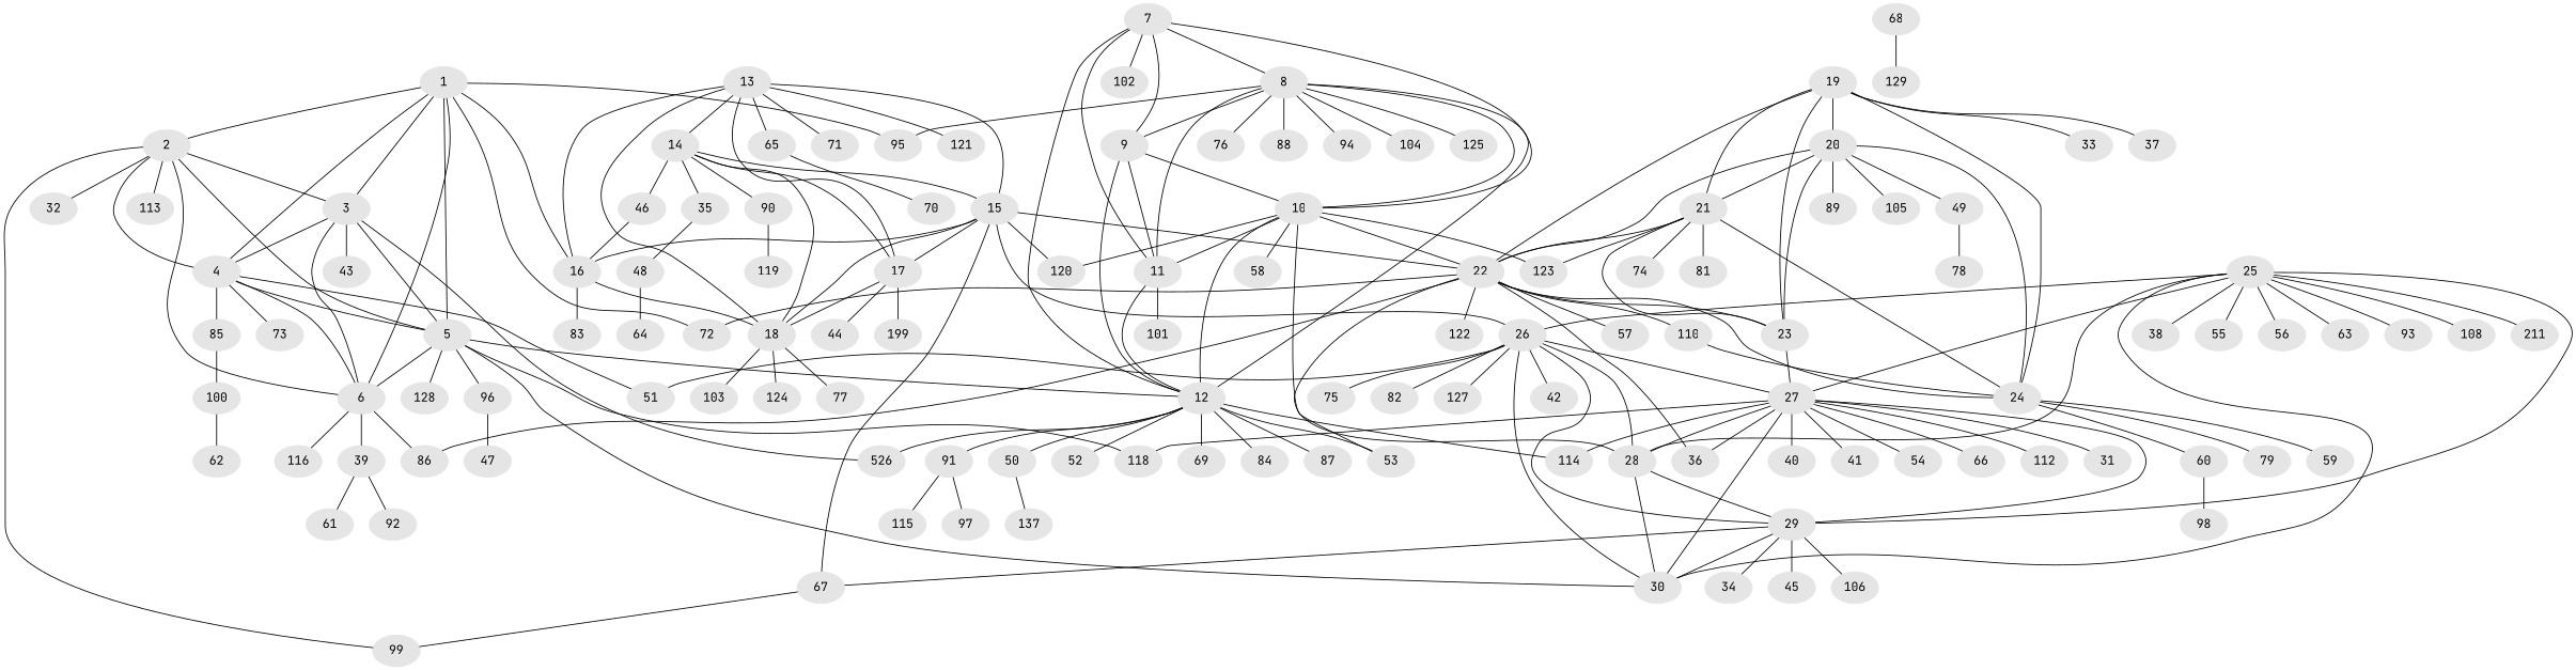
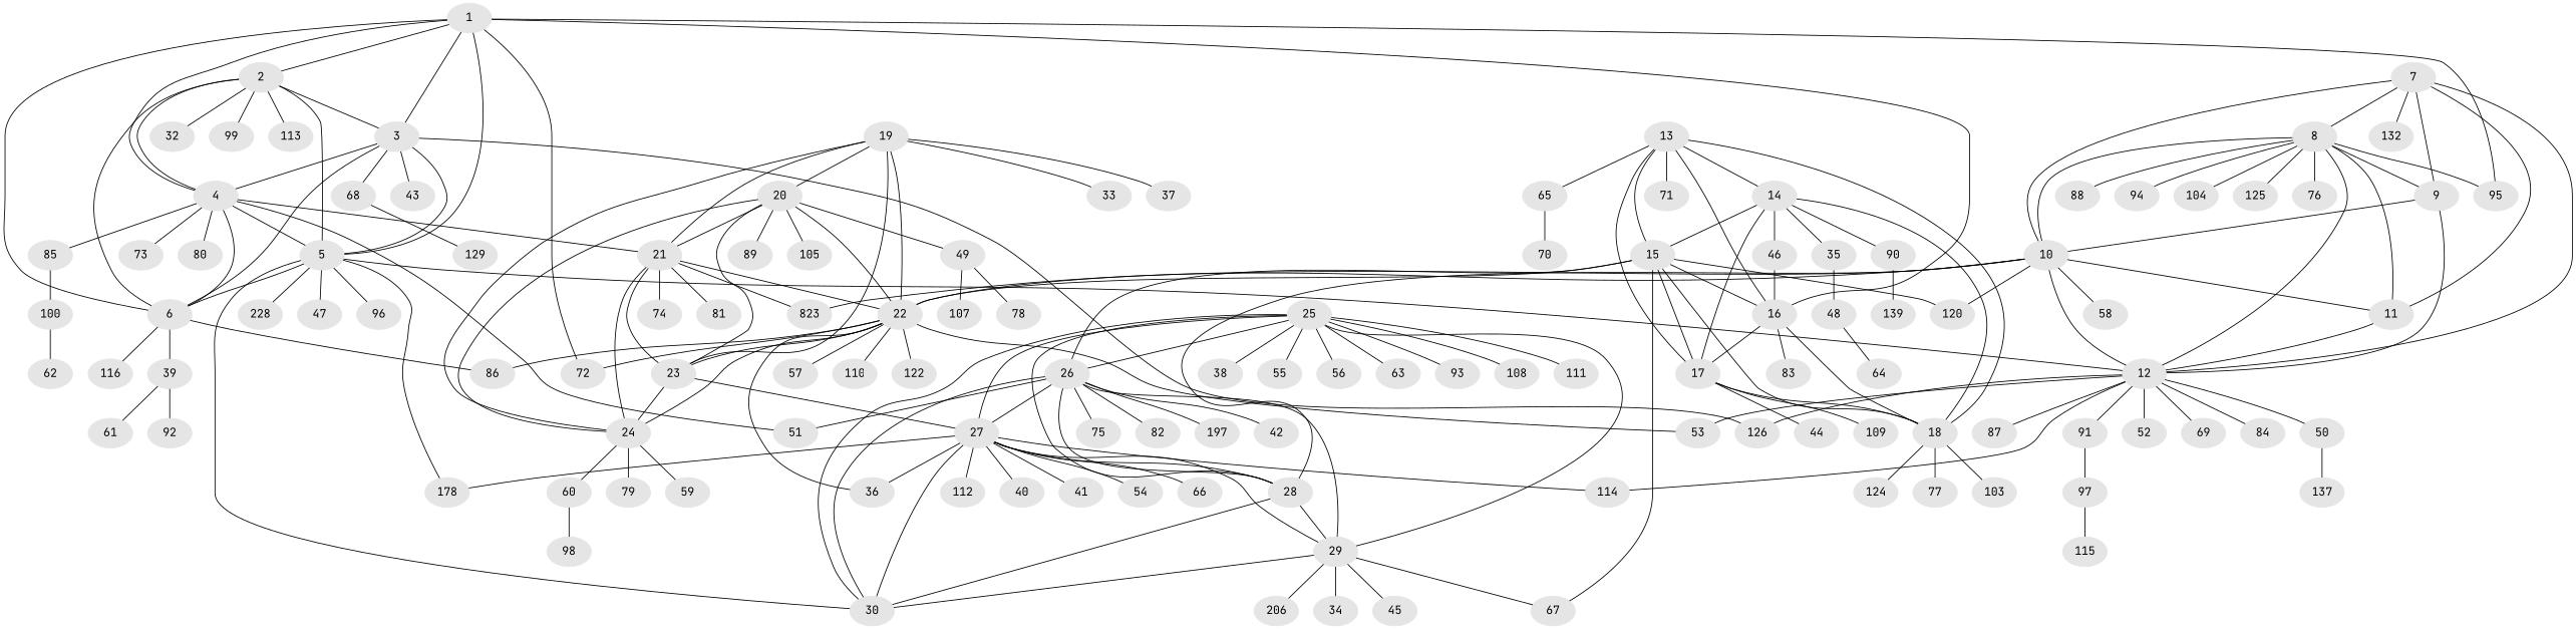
  graph {
    fontname="JetBrains Mono"
    node [color=gray90 fontname="JetBrains Mono" style=filled]
    edge [fontname="JetBrains Mono"]
    1
    2
    3
    4
    5
    6
    16
    72
    95
    32
    99
    113
    43
    68
-   126 [label=526]
+   126
    21
    51
    73
+   80
    85
    12
    30
    47
    96
-   118
-   128
+   118 [label=178]
+   128 [label=228]
    39
    86
    116
    17
    18
    83
    129
    22
-   123
+   123 [label=823]
    23
    24
    74
    81
    100
    50
    52
    53
    69
    84
    87
    91
    114
    61
    92
    7
    8
    9
    10
    11
-   102
+   102 [label=132]
    76
    88
    94
    104
    125
    28
    58
    120
-   101
    44
-   109 [label=199]
+   109
    36
    57
    110
    122
    29
    n73 [label=137]
    97
    115
    13
    14
    15
    65
    71
-   121
    35
    46
    90
    26
    67
    77
    103
    124
    70
    48
-   119
+   119 [label=139]
    27
    42
    75
    82
-   127
+   127 [label=197]
    19
    20
    33
    37
    49
    89
    105
    59
    60
    79
    78
-   31
+   107
    40
    41
    54
    66
    112
    98
    25
    38
    55
    56
    63
    93
    108
-   111 [label=211]
+   111
    34
    45
-   106
+   106 [label=206]
    64
    62
    1 -- 2
    1 -- 3
    1 -- 4
    1 -- 5
    1 -- 6
    1 -- 16
    1 -- 72
    1 -- 95
    2 -- 3
    2 -- 4
    2 -- 5
    2 -- 6
    2 -- 32
    2 -- 99
    2 -- 113
    3 -- 4
    3 -- 5
    3 -- 6
    3 -- 43
+   3 -- 68
    3 -- 126
    4 -- 5
    4 -- 6
+   4 -- 21
    4 -- 51
    4 -- 73
+   4 -- 80
    4 -- 85
    5 -- 6
    5 -- 12
    5 -- 30
-   96 -- 47
+   5 -- 47
    5 -- 96
    5 -- 118
    5 -- 128
    6 -- 39
    6 -- 86
    6 -- 116
+   16 -- 17
    16 -- 18
    16 -- 83
    68 -- 129
    21 -- 22
    21 -- 123
    21 -- 23
    21 -- 24
    21 -- 74
    21 -- 81
    85 -- 100
    12 -- 126
    12 -- 50
    12 -- 52
    12 -- 53
    12 -- 69
    12 -- 84
    12 -- 87
    12 -- 91
    12 -- 114
    39 -- 61
    39 -- 92
    17 -- 18
    17 -- 44
    17 -- 109
    18 -- 77
    18 -- 103
    18 -- 124
    22 -- 72
    22 -- 86
    22 -- 23
    22 -- 24
    22 -- 53
    22 -- 36
    22 -- 57
    22 -- 110
    22 -- 122
-   110 -- 24
+   23 -- 24
    23 -- 27
    24 -- 59
    24 -- 60
    24 -- 79
    100 -- 62
    50 -- n73
    91 -- 97
-   91 -- 115
+   97 -- 115
    7 -- 12
    7 -- 8
    7 -- 9
    7 -- 10
    7 -- 11
    7 -- 102
    8 -- 95
    8 -- 12
    8 -- 9
    8 -- 10
    8 -- 11
    8 -- 76
    8 -- 88
    8 -- 94
    8 -- 104
    8 -- 125
    9 -- 12
    9 -- 10
-   9 -- 11
    10 -- 12
    10 -- 22
    10 -- 123
    10 -- 11
    10 -- 28
    10 -- 58
    10 -- 120
    11 -- 12
-   11 -- 101
    28 -- 30
    28 -- 29
    29 -- 30
    29 -- 67
    29 -- 34
    29 -- 45
    29 -- 106
    13 -- 16
    13 -- 17
    13 -- 18
    13 -- 14
    13 -- 15
    13 -- 65
    13 -- 71
-   13 -- 121
    14 -- 17
    14 -- 18
    14 -- 15
    14 -- 35
    14 -- 46
    14 -- 90
    15 -- 16
    15 -- 17
    15 -- 18
    15 -- 22
    15 -- 120
    15 -- 26
    15 -- 67
    65 -- 70
    35 -- 48
    46 -- 16
    90 -- 119
    26 -- 51
    26 -- 30
    26 -- 28
    26 -- 29
    26 -- 27
    26 -- 42
    26 -- 75
    26 -- 82
    26 -- 127
-   67 -- 99
    48 -- 64
    27 -- 30
    27 -- 118
    27 -- 114
    27 -- 28
    27 -- 36
    27 -- 29
-   27 -- 31
    27 -- 40
    27 -- 41
    27 -- 54
    27 -- 66
    27 -- 112
    19 -- 21
    19 -- 22
    19 -- 23
    19 -- 24
    19 -- 20
    19 -- 33
    19 -- 37
    20 -- 21
    20 -- 22
    20 -- 23
    20 -- 24
    20 -- 49
    20 -- 89
    20 -- 105
    49 -- 78
+   49 -- 107
    60 -- 98
    25 -- 30
    25 -- 28
    25 -- 29
    25 -- 26
    25 -- 27
    25 -- 38
    25 -- 55
    25 -- 56
    25 -- 63
    25 -- 93
    25 -- 108
    25 -- 111
  }
